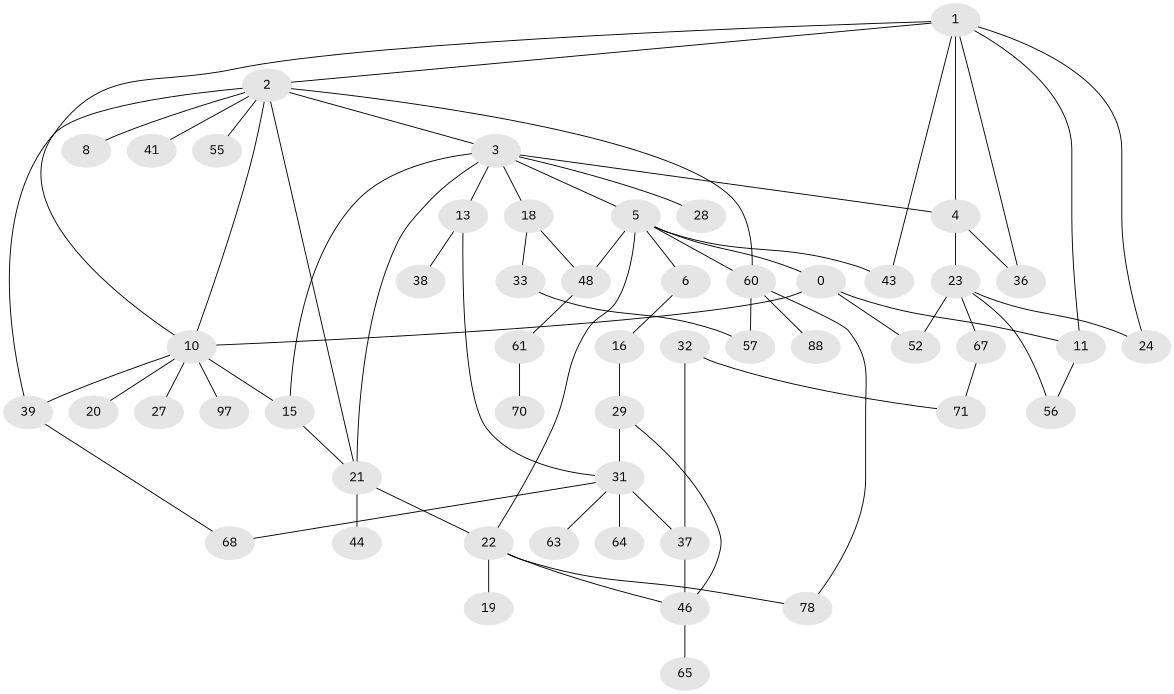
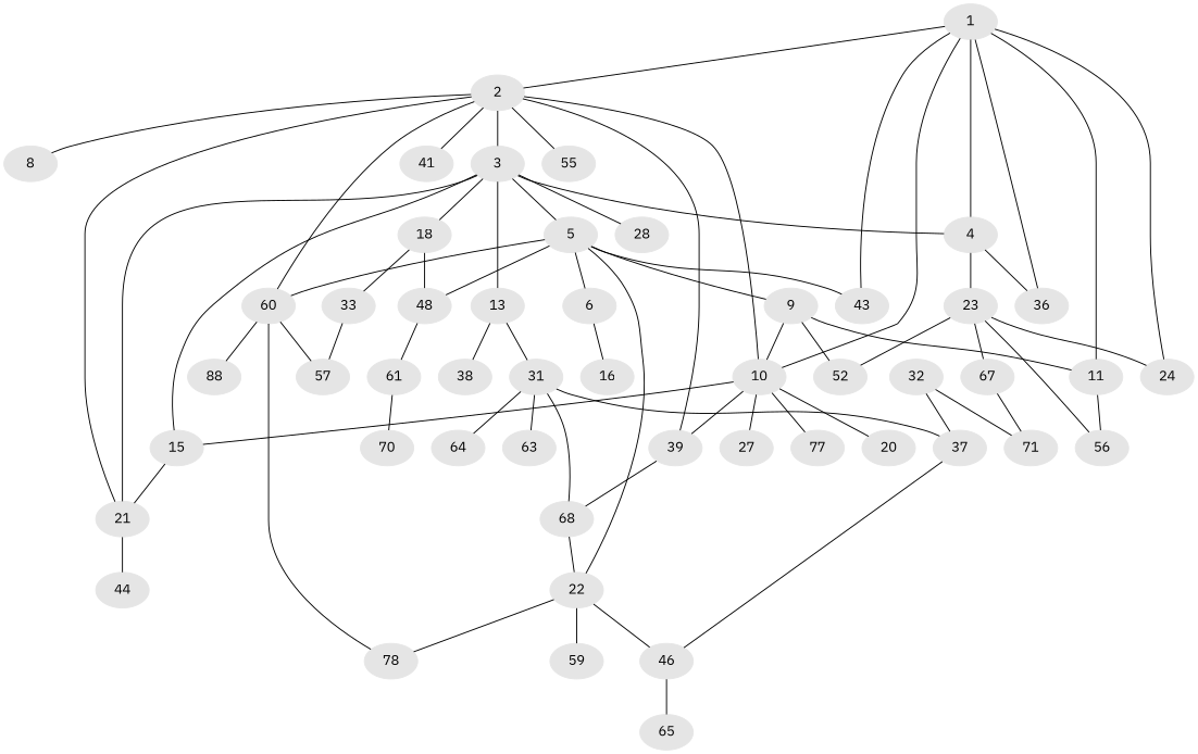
  graph {
    fontname="IBM Plex Sans"
    node [color=gray90 fontname="IBM Plex Sans" style=filled]
    edge [fontname="IBM Plex Sans"]
    1 [super="+34"]
    2 [super="+7"]
    4 [super="+14"]
    10 [super="+40"]
    11 [super="+54"]
    24 [super="+80"]
    36 [super="+60"]
    43 [super="+76"]
    3 [super="+12"]
    8 [super="+74"]
    21 [super="+61"]
    n12 [label=60 super="+73"]
    39 [super="+62"]
    41
    55
    23 [super="+49"]
    15 [super="+25"]
    20
    27
-   77 [label=97]
+   77
    56
    5 [super="+26"]
    13 [super="+19"]
    18
    28
    22 [super="+42"]
    44
    78
    57 [super="+72"]
    n30 [label=88]
    68
    6
-   9 [super="+35" label=0]
+   9 [super="+35"]
    48 [super="+66"]
    31 [super="+58"]
    38
    33 [super="+70"]
    32 [super="+51"]
    37 [super="+53"]
    71
    52
    67
    16 [super="+45"]
    46 [super="+47"]
-   59 [label=19]
+   59
    n46 [label=61 super="+75"]
-   29 [super="+50"]
    64
    63
    65
    n51 [label=70]
    1 -- 2
    1 -- 4
    1 -- 10
    1 -- 11
    1 -- 24
    1 -- 36
    1 -- 43
    2 -- 10
    2 -- 3
    2 -- 8
    2 -- 21
    2 -- n12
    2 -- 39
    2 -- 41
    2 -- 55
    4 -- 36
    4 -- 23
    10 -- 39
    10 -- 15
    10 -- 20
    10 -- 27
    10 -- 77
    11 -- 56
    3 -- 4
    3 -- 21
    3 -- 15
    3 -- 5
    3 -- 13
    3 -- 18
    3 -- 28
-   21 -- 22
+   68 -- 22
    21 -- 44
    n12 -- 78
    n12 -- 57
    n12 -- n30
    39 -- 68
    23 -- 24
    23 -- 56
    23 -- 52
    23 -- 67
    15 -- 21
    5 -- 43
    5 -- n12
    5 -- 22
    5 -- 6
    5 -- 9
    5 -- 48
    13 -- 31
    13 -- 38
    18 -- 48
    18 -- 33
    22 -- 78
    22 -- 46
    22 -- 59
    6 -- 16
    9 -- 10
    9 -- 11
    9 -- 52
    48 -- n46
    31 -- 68
    31 -- 37
    31 -- 64
    31 -- 63
    33 -- 57
    32 -- 37
    32 -- 71
    37 -- 46
    67 -- 71
-   16 -- 29
    46 -- 65
    n46 -- n51
-   29 -- 31
-   29 -- 46
  }
